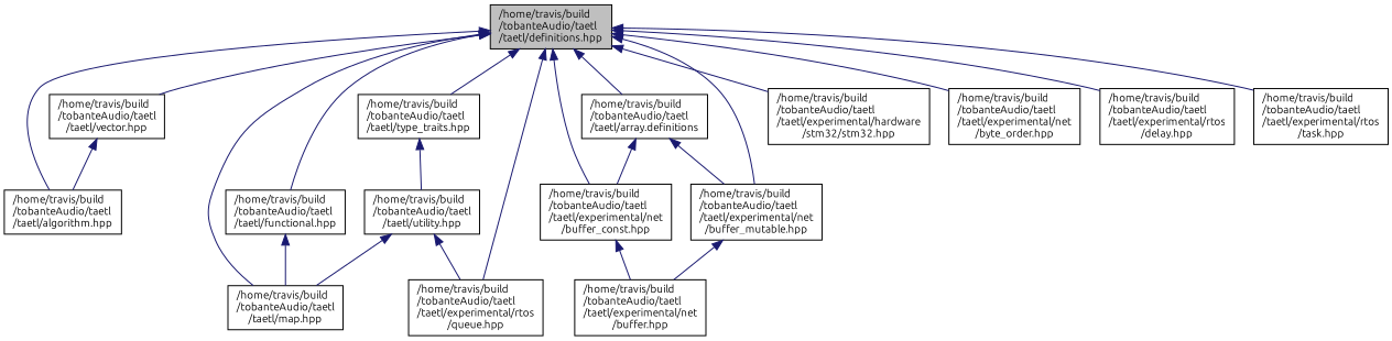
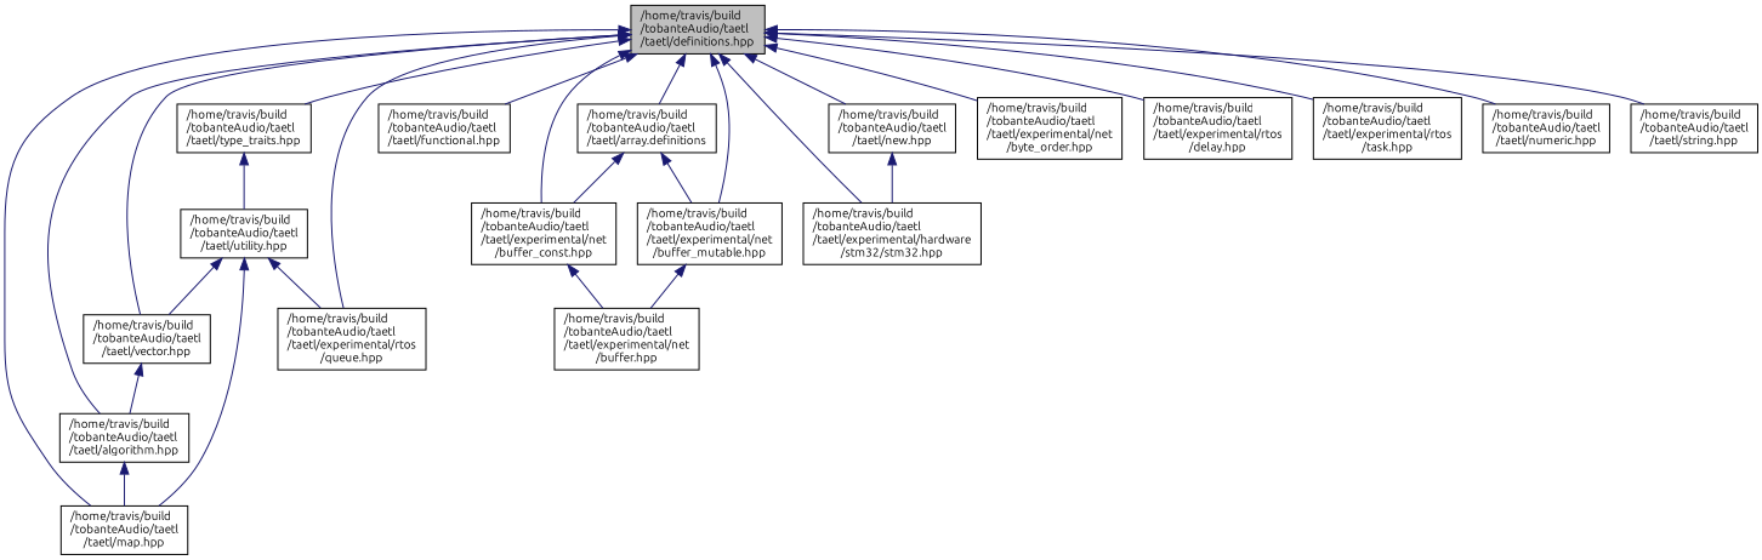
  digraph {
    fontname=Ubuntu
    node [color=black fillcolor=white fontname=Ubuntu fontsize=10 shape=record style=filled]
    edge [color=midnightblue dir=back fontname=Ubuntu fontsize=10 labelfontname=Helvetica labelfontsize=10 style=solid]
    n1 [fillcolor=grey75 fontcolor=black height=0.2 label="/home/travis/build\l/tobanteAudio/taetl\l/taetl/definitions.hpp" width=0.4]
    n2 [height=0.2 label="/home/travis/build\l/tobanteAudio/taetl\l/taetl/algorithm.hpp" width=0.4]
    n3 [height=0.2 label="/home/travis/build\l/tobanteAudio/taetl\l/taetl/functional.hpp" width=0.4]
    n4 [height=0.2 label="/home/travis/build\l/tobanteAudio/taetl\l/taetl/map.hpp" width=0.4]
    n5 [height=0.2 label="/home/travis/build\l/tobanteAudio/taetl\l/taetl/array.definitions" width=0.4]
    n6 [height=0.2 label="/home/travis/build\l/tobanteAudio/taetl\l/taetl/experimental/net\l/buffer_const.hpp" width=0.4]
    n7 [height=0.2 label="/home/travis/build\l/tobanteAudio/taetl\l/taetl/experimental/net\l/buffer_mutable.hpp" width=0.4]
    n8 [height=0.2 label="/home/travis/build\l/tobanteAudio/taetl\l/taetl/experimental/hardware\l/stm32/stm32.hpp" width=0.4]
    n9 [height=0.2 label="/home/travis/build\l/tobanteAudio/taetl\l/taetl/experimental/net\l/byte_order.hpp" width=0.4]
    n10 [height=0.2 label="/home/travis/build\l/tobanteAudio/taetl\l/taetl/experimental/rtos\l/delay.hpp" width=0.4]
    n11 [height=0.2 label="/home/travis/build\l/tobanteAudio/taetl\l/taetl/experimental/rtos\l/queue.hpp" width=0.4]
    n12 [height=0.2 label="/home/travis/build\l/tobanteAudio/taetl\l/taetl/experimental/rtos\l/task.hpp" width=0.4]
+   n13 [height=0.2 label="/home/travis/build\l/tobanteAudio/taetl\l/taetl/new.hpp" width=0.4]
+   n14 [height=0.2 label="/home/travis/build\l/tobanteAudio/taetl\l/taetl/numeric.hpp" width=0.4]
+   n15 [height=0.2 label="/home/travis/build\l/tobanteAudio/taetl\l/taetl/string.hpp" width=0.4]
    n16 [height=0.2 label="/home/travis/build\l/tobanteAudio/taetl\l/taetl/type_traits.hpp" width=0.4]
    n17 [height=0.2 label="/home/travis/build\l/tobanteAudio/taetl\l/taetl/vector.hpp" width=0.4]
    n18 [height=0.2 label="/home/travis/build\l/tobanteAudio/taetl\l/taetl/experimental/net\l/buffer.hpp" width=0.4]
    n19 [height=0.2 label="/home/travis/build\l/tobanteAudio/taetl\l/taetl/utility.hpp" width=0.4]
    n1 -> n2
    n1 -> n3
    n1 -> n4
    n1 -> n5
    n1 -> n6
    n1 -> n7
    n1 -> n8
    n1 -> n9
    n1 -> n10
    n1 -> n11
    n1 -> n12
+   n1 -> n13
+   n1 -> n14
+   n1 -> n15
    n1 -> n16
    n1 -> n17
-   n3 -> n4
+   n2 -> n4
    n5 -> n6
    n5 -> n7
    n6 -> n18
    n7 -> n18
+   n13 -> n8
    n16 -> n19
    n17 -> n2
    n19 -> n4
    n19 -> n11
+   n19 -> n17
  }
